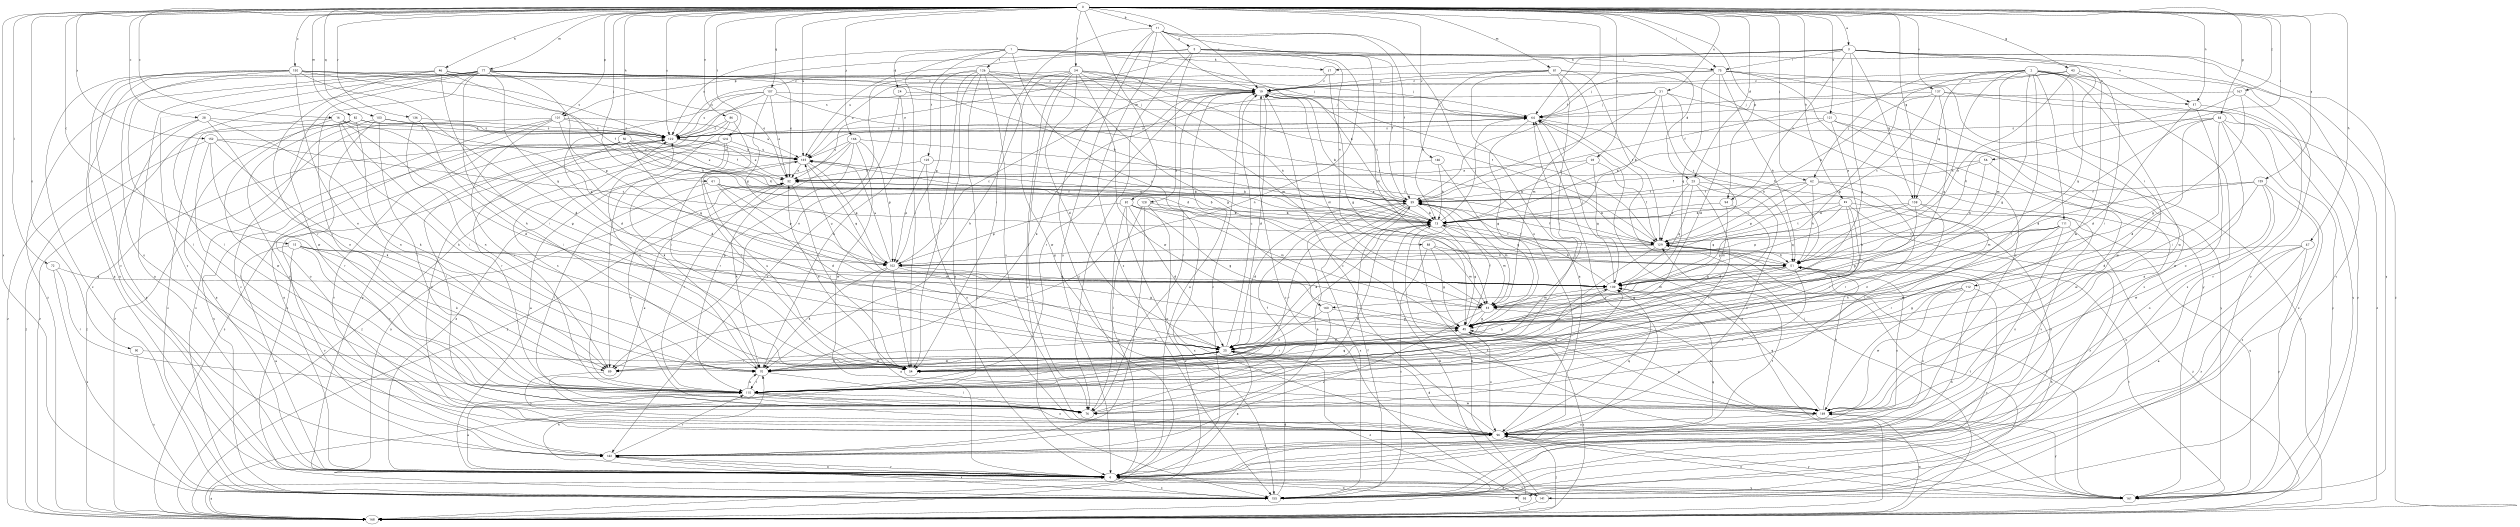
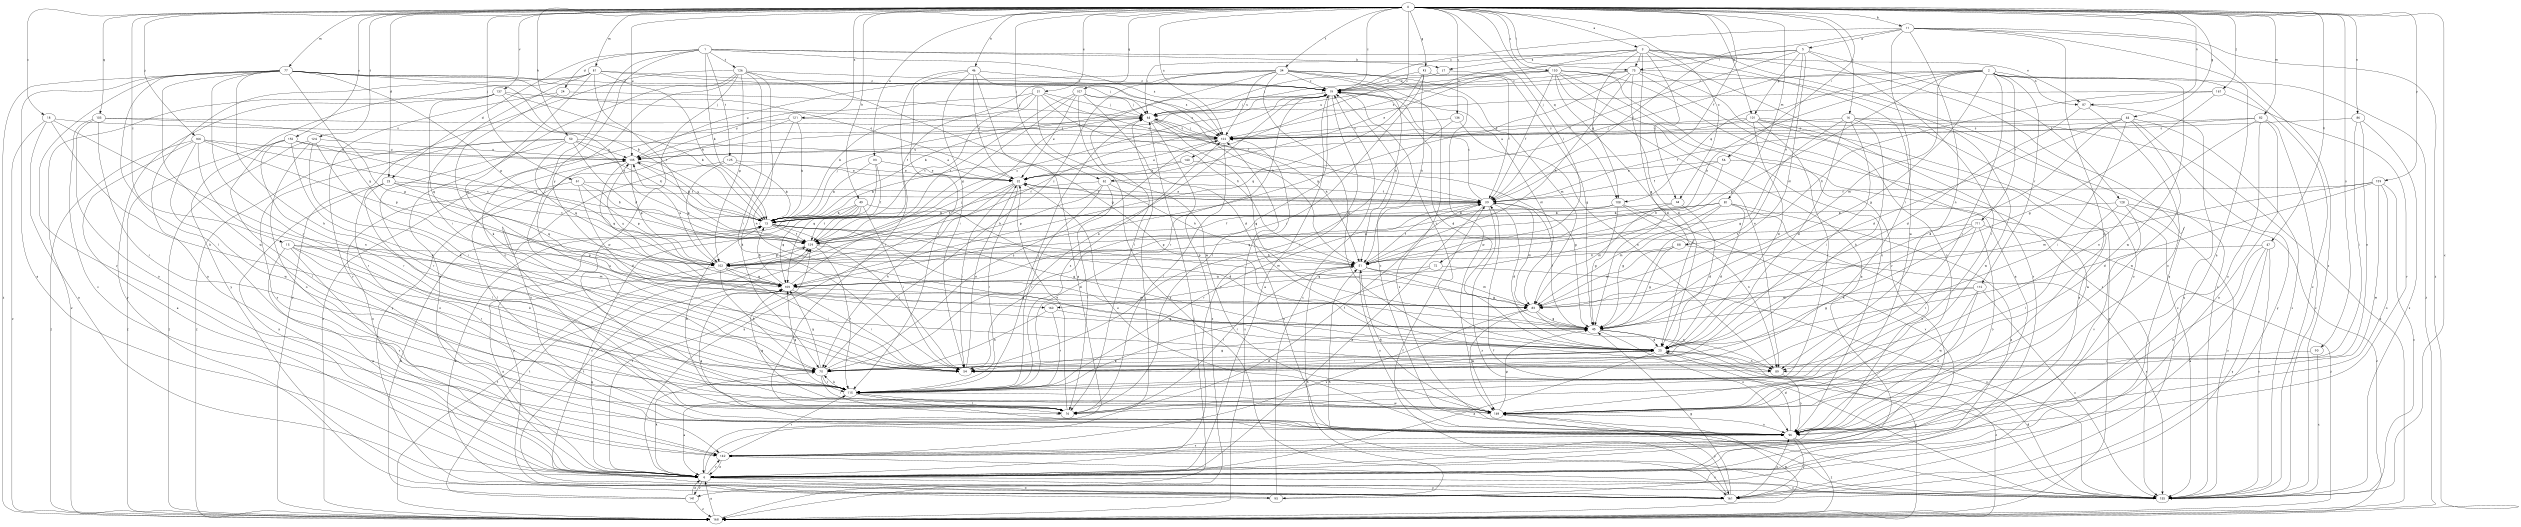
  strict digraph {
    fontname=Roboto
    node [fontname=Roboto]
    edge [fontname=Roboto]
    0
    3
    11
    15
    16
-   18 [label=28]
+   18
    19
    23
    31
    34
    n11 [label=39]
    43
    44
    46
    47
    49
    50
    56
    61
    62
    72
    75
    77
    80
    81
    82
    86
    87
    90
    93
    94
    101
    103
    107
    108
    121
    122
    124
    135
    136
    137
    140
    150
    152
    155
    159
    166
    167
    67
    45
    149
    32
    64
    95
    141
    161
    n57 [label=54]
    168
    5
    6
    89
    96
    83
    115
    70
    142
    102
    25
    13
    76
    109
    129
    51
    1
    24
    125
    126
    160
    2
-   111
+   111 [label=711]
    112
    88
    128
    0 -> 3 [label=a]
    0 -> 11 [label=b]
    0 -> 15 [label=c]
    0 -> 16 [label=c]
    0 -> 18 [label=c]
    0 -> 19 [label=c]
    0 -> 23 [label=d]
    0 -> 31 [label=e]
    0 -> 34 [label=f]
    0 -> n11 [label=f]
    0 -> 43 [label=g]
    0 -> 44 [label=g]
    0 -> 46 [label=h]
    0 -> 47 [label=h]
    0 -> 49 [label=h]
    0 -> 50 [label=h]
    0 -> 56 [label=i]
    0 -> 61 [label=j]
    0 -> 62 [label=j]
    0 -> 72 [label=l]
    0 -> 75 [label=l]
    0 -> 77 [label=m]
    0 -> 80 [label=m]
    0 -> 81 [label=m]
    0 -> 82 [label=m]
    0 -> 86 [label=n]
    0 -> 87 [label=n]
    0 -> 90 [label=o]
    0 -> 93 [label=o]
    0 -> 94 [label=o]
    0 -> 101 [label=p]
    0 -> 103 [label=q]
    0 -> 107 [label=q]
    0 -> 108 [label=q]
    0 -> 121 [label=s]
    0 -> 122 [label=s]
    0 -> 124 [label=t]
    0 -> 135 [label=u]
    0 -> 136 [label=v]
    0 -> 137 [label=v]
    0 -> 140 [label=v]
    0 -> 150 [label=x]
    0 -> 152 [label=x]
    0 -> 155 [label=x]
    0 -> 159 [label=y]
    0 -> 166 [label=z]
    0 -> 167 [label=z]
    3 -> 75 [label=l]
    3 -> 94 [label=o]
    3 -> 108 [label=q]
    3 -> 67 [label=k]
    3 -> 45 [label=g]
    3 -> 149 [label=w]
    3 -> 32 [label=e]
    3 -> 64 [label=j]
    3 -> 95 [label=o]
    3 -> 141 [label=v]
    3 -> 161 [label=y]
    11 -> 19 [label=c]
    11 -> n11 [label=f]
    11 -> 155 [label=x]
    11 -> n57 [label=i]
    11 -> 168 [label=z]
    11 -> 5 [label=a]
    11 -> 6 [label=a]
    11 -> 89 [label=n]
    11 -> 96 [label=o]
    15 -> 6 [label=a]
    15 -> 83 [label=m]
    15 -> 115 [label=r]
    15 -> 70 [label=k]
    15 -> 142 [label=v]
    15 -> 102 [label=p]
    16 -> 122 [label=s]
    16 -> 45 [label=g]
    16 -> 149 [label=w]
    16 -> n57 [label=i]
    16 -> 168 [label=z]
    16 -> 70 [label=k]
    16 -> 25 [label=d]
    18 -> 122 [label=s]
    18 -> 168 [label=z]
    18 -> 6 [label=a]
    18 -> 89 [label=n]
    18 -> 70 [label=k]
    19 -> 64 [label=j]
    19 -> 6 [label=a]
    19 -> 83 [label=m]
    19 -> 115 [label=r]
    19 -> 70 [label=k]
    19 -> 25 [label=d]
    19 -> 13 [label=b]
    19 -> 76 [label=l]
    23 -> n11 [label=f]
    23 -> 6 [label=a]
    23 -> 96 [label=o]
    23 -> 76 [label=l]
    23 -> 109 [label=q]
    23 -> 129 [label=t]
    31 -> n11 [label=f]
    31 -> 135 [label=u]
    31 -> 149 [label=w]
    31 -> 64 [label=j]
    31 -> 13 [label=b]
    31 -> 129 [label=t]
    31 -> 51 [label=h]
    34 -> 19 [label=c]
    34 -> 122 [label=s]
    34 -> 135 [label=u]
    34 -> 155 [label=x]
    34 -> 149 [label=w]
    34 -> 83 [label=m]
    34 -> 70 [label=k]
    34 -> 25 [label=d]
    34 -> 76 [label=l]
    34 -> 129 [label=t]
    34 -> 51 [label=h]
    n11 -> 19 [label=c]
    n11 -> 155 [label=x]
    n11 -> 32 [label=e]
-   n11 -> 142 [label=a]
+   n11 -> 6 [label=a]
    n11 -> 83 [label=m]
    n11 -> 115 [label=r]
    n11 -> 25 [label=d]
    n11 -> 13 [label=b]
    43 -> 19 [label=c]
    43 -> n11 [label=f]
    43 -> n57 [label=i]
    43 -> 109 [label=q]
    43 -> 51 [label=h]
    44 -> 122 [label=s]
    44 -> 155 [label=x]
    44 -> 45 [label=d]
    44 -> 149 [label=w]
    44 -> 161 [label=y]
    44 -> n57 [label=i]
    44 -> 25 [label=d]
    46 -> 19 [label=c]
    46 -> 32 [label=e]
    46 -> n57 [label=i]
    46 -> 6 [label=a]
    46 -> 115 [label=r]
    46 -> 76 [label=l]
    46 -> 51 [label=h]
    47 -> 155 [label=x]
    47 -> 161 [label=y]
    47 -> 6 [label=a]
    47 -> 96 [label=o]
    47 -> 102 [label=p]
    49 -> 155 [label=x]
    49 -> 161 [label=y]
    49 -> n57 [label=i]
    49 -> 25 [label=d]
    49 -> 13 [label=b]
    49 -> 109 [label=q]
    49 -> 129 [label=t]
    50 -> 135 [label=u]
    50 -> 32 [label=e]
    50 -> 168 [label=z]
    50 -> 115 [label=r]
    50 -> 142 [label=v]
    50 -> 13 [label=b]
    50 -> 109 [label=q]
    50 -> 51 [label=d]
    56 -> n11 [label=f]
    56 -> 149 [label=w]
    56 -> 32 [label=e]
    56 -> 51 [label=h]
    61 -> n11 [label=f]
    61 -> 102 [label=p]
    61 -> 25 [label=d]
    61 -> 13 [label=b]
    61 -> 76 [label=l]
    62 -> n11 [label=f]
    62 -> 115 [label=r]
    62 -> 102 [label=p]
    62 -> 76 [label=l]
    62 -> 129 [label=t]
    62 -> 51 [label=h]
    72 -> 155 [label=x]
    72 -> 115 [label=r]
    72 -> 109 [label=q]
    75 -> 19 [label=c]
    75 -> 155 [label=x]
    75 -> 64 [label=j]
    75 -> 6 [label=a]
    75 -> 96 [label=o]
    75 -> 25 [label=d]
    75 -> 109 [label=q]
    75 -> 51 [label=h]
    77 -> 19 [label=c]
    77 -> 149 [label=w]
    77 -> 32 [label=e]
    77 -> 64 [label=j]
    77 -> 168 [label=z]
    77 -> 6 [label=a]
    77 -> 115 [label=r]
    77 -> 70 [label=k]
    77 -> 142 [label=v]
    77 -> 102 [label=p]
    77 -> 13 [label=b]
    77 -> 76 [label=l]
    77 -> 109 [label=q]
    80 -> 45 [label=g]
    80 -> 6 [label=a]
    80 -> 96 [label=o]
    80 -> 83 [label=m]
    80 -> 102 [label=p]
    80 -> 25 [label=d]
    80 -> 13 [label=b]
    81 -> 19 [label=c]
    81 -> 122 [label=s]
    81 -> 161 [label=y]
    81 -> n57 [label=i]
    81 -> 6 [label=a]
    81 -> 83 [label=m]
    81 -> 13 [label=b]
    81 -> 129 [label=t]
    82 -> n11 [label=f]
    82 -> 122 [label=s]
    82 -> 155 [label=x]
    82 -> 6 [label=a]
    82 -> 89 [label=n]
    82 -> 96 [label=o]
    86 -> 122 [label=s]
    86 -> 155 [label=x]
    86 -> n57 [label=i]
    86 -> 89 [label=n]
    87 -> 161 [label=y]
    87 -> 96 [label=o]
    87 -> 25 [label=d]
    90 -> 155 [label=x]
    90 -> n57 [label=i]
    93 -> 32 [label=e]
    93 -> 13 [label=b]
    93 -> 109 [label=q]
    93 -> 129 [label=t]
    94 -> 83 [label=m]
    94 -> 25 [label=d]
    94 -> 13 [label=b]
    101 -> 122 [label=s]
    101 -> 135 [label=u]
    101 -> 155 [label=x]
    101 -> 168 [label=z]
    101 -> 6 [label=a]
    101 -> 115 [label=r]
    101 -> 25 [label=d]
    103 -> 122 [label=s]
    103 -> 96 [label=o]
    103 -> 115 [label=r]
    103 -> 142 [label=v]
    103 -> 102 [label=p]
    107 -> 122 [label=s]
    107 -> 32 [label=e]
    107 -> 64 [label=j]
    107 -> 161 [label=y]
    107 -> 102 [label=p]
    107 -> 25 [label=d]
    107 -> 129 [label=t]
    108 -> 45 [label=g]
    108 -> 89 [label=n]
    108 -> 142 [label=v]
    108 -> 13 [label=b]
    108 -> 109 [label=q]
    121 -> 122 [label=s]
    121 -> 161 [label=y]
    121 -> 168 [label=z]
    121 -> 70 [label=k]
    121 -> 13 [label=b]
    122 -> 135 [label=u]
    122 -> 32 [label=e]
    122 -> 64 [label=j]
    122 -> 76 [label=l]
    124 -> 135 [label=u]
    124 -> n57 [label=i]
    124 -> 168 [label=z]
    124 -> 96 [label=o]
    124 -> 70 [label=k]
    135 -> 32 [label=e]
    135 -> 6 [label=a]
    135 -> 102 [label=p]
    135 -> 13 [label=b]
    135 -> 109 [label=q]
    136 -> 122 [label=s]
    136 -> n57 [label=i]
    136 -> 89 [label=n]
    137 -> 64 [label=j]
    137 -> 161 [label=y]
    137 -> 168 [label=z]
    137 -> 13 [label=b]
    137 -> 109 [label=q]
    137 -> 129 [label=t]
    140 -> 45 [label=g]
    140 -> 32 [label=e]
    140 -> 13 [label=b]
    150 -> 19 [label=c]
    150 -> n11 [label=f]
    150 -> 122 [label=s]
    150 -> 155 [label=x]
    150 -> 64 [label=j]
    150 -> 6 [label=a]
    150 -> 89 [label=n]
    150 -> 96 [label=o]
    150 -> 142 [label=v]
    150 -> 25 [label=d]
    152 -> 135 [label=u]
    152 -> 168 [label=z]
    152 -> 115 [label=r]
    152 -> 70 [label=k]
    152 -> 76 [label=l]
    152 -> 129 [label=t]
    155 -> n11 [label=f]
    155 -> 122 [label=s]
    155 -> 25 [label=d]
    155 -> 51 [label=h]
    159 -> n11 [label=f]
    159 -> 155 [label=x]
    159 -> 149 [label=w]
    159 -> 96 [label=o]
    159 -> 83 [label=m]
    159 -> 25 [label=d]
    166 -> 135 [label=u]
    166 -> 149 [label=w]
    166 -> 168 [label=z]
    166 -> 6 [label=a]
    166 -> 115 [label=r]
    166 -> 102 [label=p]
    166 -> 129 [label=t]
    167 -> 45 [label=g]
    167 -> 64 [label=j]
    167 -> 142 [label=v]
    167 -> 51 [label=h]
    67 -> 19 [label=c]
    67 -> 45 [label=g]
    45 -> n11 [label=f]
    45 -> 168 [label=z]
    45 -> 96 [label=o]
    45 -> 25 [label=d]
    149 -> 45 [label=g]
    149 -> 161 [label=y]
    149 -> 96 [label=o]
    149 -> 109 [label=q]
    149 -> 51 [label=h]
    32 -> n11 [label=f]
    32 -> n57 [label=i]
    32 -> 6 [label=a]
    32 -> 115 [label=r]
    32 -> 70 [label=k]
    64 -> 122 [label=s]
    64 -> 45 [label=g]
    64 -> 168 [label=z]
    64 -> 51 [label=h]
    95 -> 19 [label=c]
    95 -> 13 [label=b]
    95 -> 51 [label=h]
    141 -> 168 [label=z]
    141 -> 6 [label=a]
    141 -> 13 [label=b]
    141 -> 129 [label=t]
    161 -> n11 [label=f]
    161 -> 45 [label=g]
    161 -> 96 [label=o]
    161 -> 129 [label=t]
    n57 -> 135 [label=u]
    n57 -> 45 [label=g]
    n57 -> 32 [label=e]
    168 -> 122 [label=s]
    168 -> 149 [label=w]
    168 -> 64 [label=j]
    168 -> 6 [label=a]
    168 -> 129 [label=t]
    5 -> n11 [label=f]
    5 -> 75 [label=l]
    5 -> 101 [label=p]
    5 -> 135 [label=u]
    5 -> 83 [label=m]
    5 -> 76 [label=l]
    5 -> 88 [label=n]
    5 -> 128 [label=t]
    6 -> 19 [label=c]
    6 -> 155 [label=x]
    6 -> 64 [label=j]
    6 -> 95 [label=o]
    6 -> 141 [label=v]
    6 -> 161 [label=y]
    6 -> 70 [label=k]
    6 -> 142 [label=v]
    6 -> 109 [label=q]
    6 -> 129 [label=t]
    89 -> 96 [label=o]
    96 -> 19 [label=c]
    96 -> 32 [label=e]
    96 -> 161 [label=y]
    96 -> 168 [label=z]
    96 -> 142 [label=v]
    96 -> 25 [label=d]
    96 -> 109 [label=q]
    83 -> 45 [label=g]
    83 -> 149 [label=w]
    83 -> 89 [label=n]
    83 -> 142 [label=v]
    115 -> 122 [label=s]
    115 -> 149 [label=w]
    115 -> 64 [label=j]
    115 -> 6 [label=a]
    115 -> 96 [label=o]
    115 -> 70 [label=k]
    115 -> 76 [label=l]
    115 -> 109 [label=q]
    70 -> 122 [label=s]
    70 -> 115 [label=r]
    70 -> 25 [label=d]
    70 -> 76 [label=l]
    70 -> 109 [label=q]
    142 -> 155 [label=x]
    142 -> 6 [label=a]
    142 -> 115 [label=r]
    102 -> 19 [label=c]
    102 -> 135 [label=u]
    102 -> 45 [label=g]
    102 -> n57 [label=i]
    102 -> 6 [label=a]
    102 -> 70 [label=k]
    102 -> 109 [label=q]
    25 -> 19 [label=c]
    25 -> n57 [label=i]
    25 -> 168 [label=z]
    25 -> 6 [label=a]
    25 -> 89 [label=n]
    25 -> 70 [label=k]
    13 -> 135 [label=u]
    13 -> 45 [label=g]
    13 -> 64 [label=j]
    13 -> n57 [label=i]
    13 -> 83 [label=m]
    13 -> 25 [label=d]
    13 -> 129 [label=t]
    76 -> n11 [label=f]
    76 -> 32 [label=e]
    76 -> 13 [label=b]
    109 -> 135 [label=u]
    109 -> 64 [label=j]
    109 -> n57 [label=i]
    109 -> 83 [label=m]
    109 -> 13 [label=b]
    129 -> 19 [label=c]
    129 -> n11 [label=f]
    129 -> 115 [label=r]
    129 -> 102 [label=p]
    129 -> 51 [label=h]
    51 -> n11 [label=f]
    51 -> 45 [label=g]
    51 -> 96 [label=o]
    51 -> 83 [label=m]
    51 -> 76 [label=l]
    51 -> 109 [label=q]
    1 -> 23 [label=d]
    1 -> 87 [label=n]
    1 -> 122 [label=s]
    1 -> 67 [label=k]
    1 -> n57 [label=i]
    1 -> 13 [label=b]
    1 -> 24 [label=d]
    1 -> 125 [label=t]
    1 -> 126 [label=t]
    1 -> 160 [label=y]
    24 -> 64 [label=j]
    24 -> 70 [label=k]
    24 -> 142 [label=v]
    125 -> 32 [label=e]
    125 -> 96 [label=o]
    125 -> 102 [label=p]
    125 -> 13 [label=b]
    126 -> 19 [label=c]
    126 -> 45 [label=g]
    126 -> 149 [label=w]
    126 -> n57 [label=i]
    126 -> 168 [label=z]
    126 -> 6 [label=a]
    126 -> 89 [label=n]
    126 -> 96 [label=o]
    126 -> 102 [label=p]
    160 -> 45 [label=g]
    160 -> 115 [label=r]
    160 -> 70 [label=k]
    2 -> 19 [label=c]
    2 -> 62 [label=j]
    2 -> 87 [label=n]
    2 -> 108 [label=q]
    2 -> 155 [label=x]
    2 -> 45 [label=g]
    2 -> 149 [label=w]
    2 -> 168 [label=z]
    2 -> 83 [label=m]
    2 -> 115 [label=r]
    2 -> 51 [label=h]
    2 -> 160 [label=p]
    2 -> 111 [label=r]
    2 -> 112 [label=r]
    111 -> 168 [label=z]
    111 -> 96 [label=o]
    111 -> 115 [label=r]
    111 -> 70 [label=k]
    111 -> 102 [label=p]
    111 -> 129 [label=t]
    112 -> 155 [label=x]
    112 -> 45 [label=g]
    112 -> 149 [label=w]
    112 -> 96 [label=o]
    112 -> 83 [label=m]
    88 -> 155 [label=x]
    88 -> 45 [label=g]
    88 -> 83 [label=m]
    88 -> 51 [label=h]
    128 -> 155 [label=x]
    128 -> 168 [label=z]
    128 -> 142 [label=v]
    128 -> 13 [label=b]
    128 -> 76 [label=l]
  }
